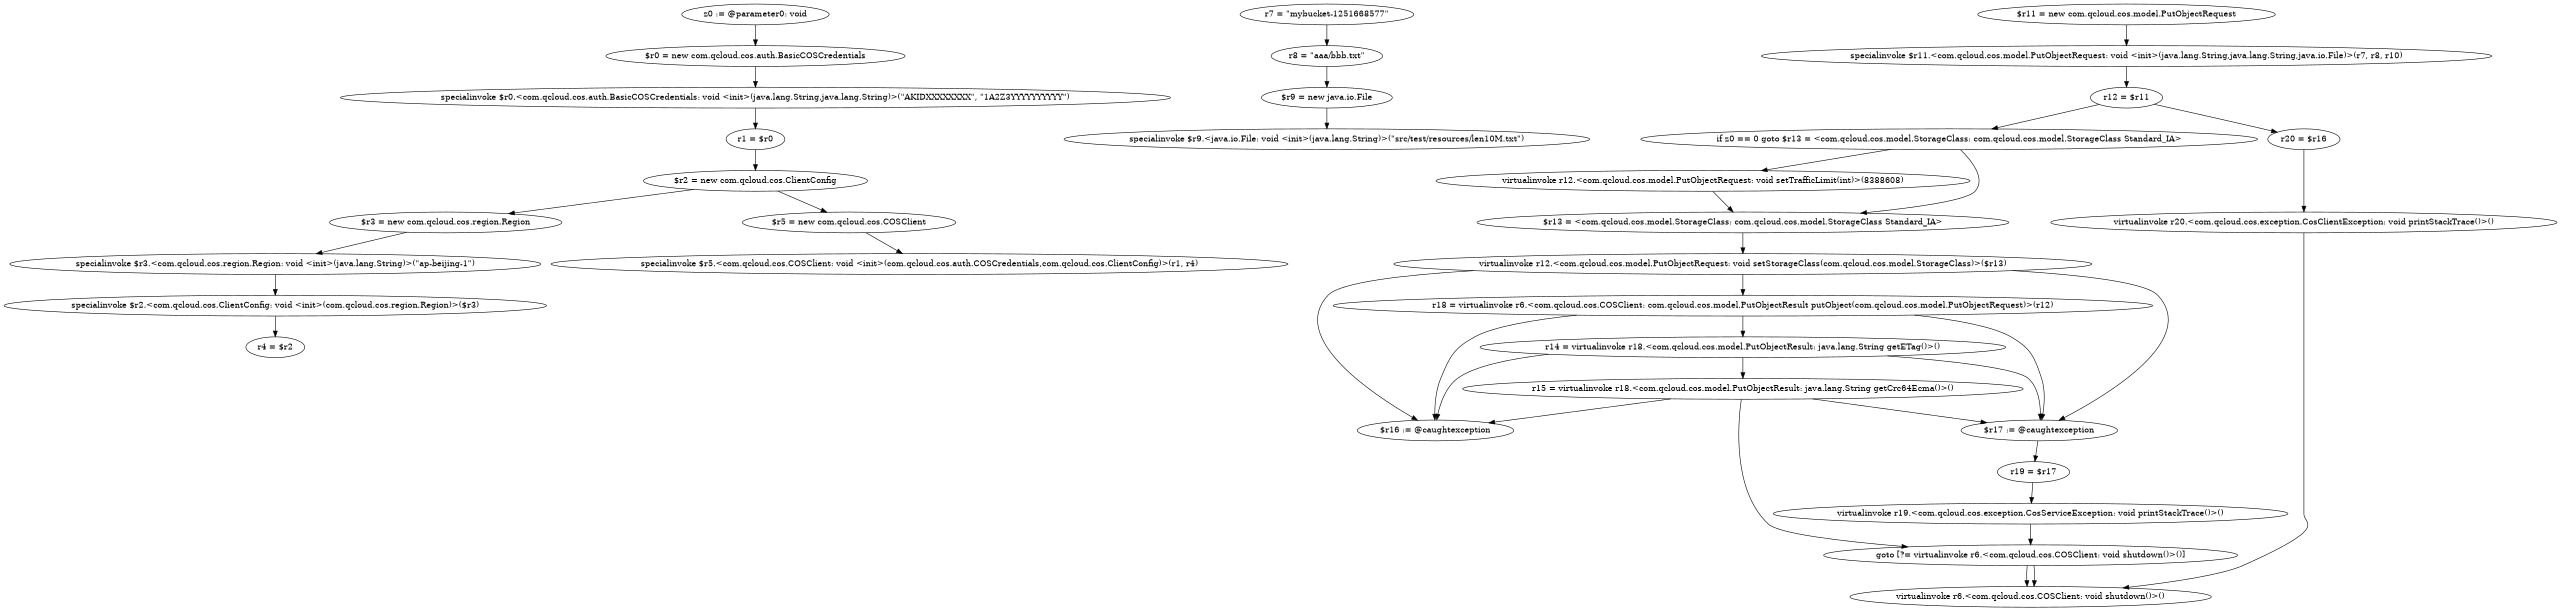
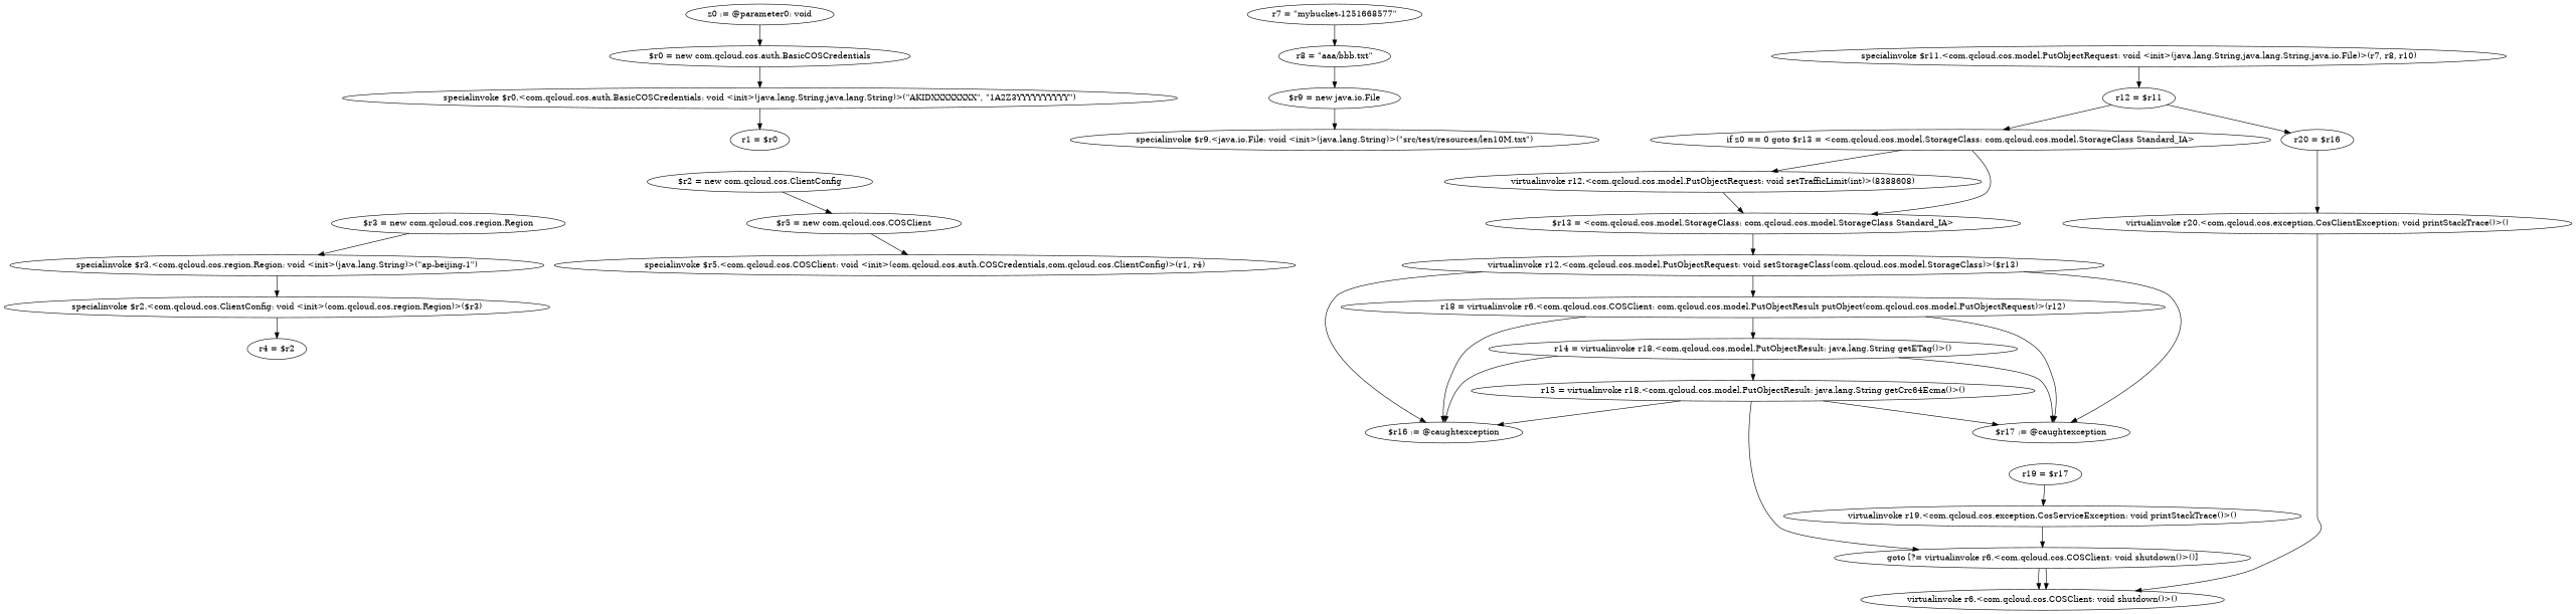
  digraph {
    n1 [label="z0 := @parameter0: void"]
    "$r0 = new com.qcloud.cos.auth.BasicCOSCredentials"
    "specialinvoke $r0.<com.qcloud.cos.auth.BasicCOSCredentials: void <init>(java.lang.String,java.lang.String)>(\"AKIDXXXXXXXX\", \"1A2Z3YYYYYYYYYY\")"
    "r1 = $r0"
    "$r2 = new com.qcloud.cos.ClientConfig"
    "$r3 = new com.qcloud.cos.region.Region"
    "$r5 = new com.qcloud.cos.COSClient"
    "specialinvoke $r3.<com.qcloud.cos.region.Region: void <init>(java.lang.String)>(\"ap-beijing-1\")"
    "specialinvoke $r2.<com.qcloud.cos.ClientConfig: void <init>(com.qcloud.cos.region.Region)>($r3)"
    "r4 = $r2"
    "specialinvoke $r5.<com.qcloud.cos.COSClient: void <init>(com.qcloud.cos.auth.COSCredentials,com.qcloud.cos.ClientConfig)>(r1, r4)"
    "r7 = \"mybucket-1251668577\""
    "r8 = \"aaa/bbb.txt\""
    "$r9 = new java.io.File"
    "specialinvoke $r9.<java.io.File: void <init>(java.lang.String)>(\"src/test/resources/len10M.txt\")"
-   "$r11 = new com.qcloud.cos.model.PutObjectRequest"
    "specialinvoke $r11.<com.qcloud.cos.model.PutObjectRequest: void <init>(java.lang.String,java.lang.String,java.io.File)>(r7, r8, r10)"
    "r12 = $r11"
    "if z0 == 0 goto $r13 = <com.qcloud.cos.model.StorageClass: com.qcloud.cos.model.StorageClass Standard_IA>"
    "r20 = $r16"
    "virtualinvoke r12.<com.qcloud.cos.model.PutObjectRequest: void setTrafficLimit(int)>(8388608)"
    "$r13 = <com.qcloud.cos.model.StorageClass: com.qcloud.cos.model.StorageClass Standard_IA>"
    "virtualinvoke r12.<com.qcloud.cos.model.PutObjectRequest: void setStorageClass(com.qcloud.cos.model.StorageClass)>($r13)"
    "r18 = virtualinvoke r6.<com.qcloud.cos.COSClient: com.qcloud.cos.model.PutObjectResult putObject(com.qcloud.cos.model.PutObjectRequest)>(r12)"
    "$r17 := @caughtexception"
    "$r16 := @caughtexception"
    "r14 = virtualinvoke r18.<com.qcloud.cos.model.PutObjectResult: java.lang.String getETag()>()"
    "r19 = $r17"
    "r15 = virtualinvoke r18.<com.qcloud.cos.model.PutObjectResult: java.lang.String getCrc64Ecma()>()"
    "goto [?= virtualinvoke r6.<com.qcloud.cos.COSClient: void shutdown()>()]"
    "virtualinvoke r6.<com.qcloud.cos.COSClient: void shutdown()>()"
    "virtualinvoke r19.<com.qcloud.cos.exception.CosServiceException: void printStackTrace()>()"
    "virtualinvoke r20.<com.qcloud.cos.exception.CosClientException: void printStackTrace()>()"
    n1 -> "$r0 = new com.qcloud.cos.auth.BasicCOSCredentials"
    "$r0 = new com.qcloud.cos.auth.BasicCOSCredentials" -> "specialinvoke $r0.<com.qcloud.cos.auth.BasicCOSCredentials: void <init>(java.lang.String,java.lang.String)>(\"AKIDXXXXXXXX\", \"1A2Z3YYYYYYYYYY\")"
    "specialinvoke $r0.<com.qcloud.cos.auth.BasicCOSCredentials: void <init>(java.lang.String,java.lang.String)>(\"AKIDXXXXXXXX\", \"1A2Z3YYYYYYYYYY\")" -> "r1 = $r0"
-   "r1 = $r0" -> "$r2 = new com.qcloud.cos.ClientConfig"
-   "$r2 = new com.qcloud.cos.ClientConfig" -> "$r3 = new com.qcloud.cos.region.Region"
    "$r2 = new com.qcloud.cos.ClientConfig" -> "$r5 = new com.qcloud.cos.COSClient"
    "$r3 = new com.qcloud.cos.region.Region" -> "specialinvoke $r3.<com.qcloud.cos.region.Region: void <init>(java.lang.String)>(\"ap-beijing-1\")"
    "$r5 = new com.qcloud.cos.COSClient" -> "specialinvoke $r5.<com.qcloud.cos.COSClient: void <init>(com.qcloud.cos.auth.COSCredentials,com.qcloud.cos.ClientConfig)>(r1, r4)"
    "specialinvoke $r3.<com.qcloud.cos.region.Region: void <init>(java.lang.String)>(\"ap-beijing-1\")" -> "specialinvoke $r2.<com.qcloud.cos.ClientConfig: void <init>(com.qcloud.cos.region.Region)>($r3)"
    "specialinvoke $r2.<com.qcloud.cos.ClientConfig: void <init>(com.qcloud.cos.region.Region)>($r3)" -> "r4 = $r2"
    "r7 = \"mybucket-1251668577\"" -> "r8 = \"aaa/bbb.txt\""
    "r8 = \"aaa/bbb.txt\"" -> "$r9 = new java.io.File"
    "$r9 = new java.io.File" -> "specialinvoke $r9.<java.io.File: void <init>(java.lang.String)>(\"src/test/resources/len10M.txt\")"
-   "$r11 = new com.qcloud.cos.model.PutObjectRequest" -> "specialinvoke $r11.<com.qcloud.cos.model.PutObjectRequest: void <init>(java.lang.String,java.lang.String,java.io.File)>(r7, r8, r10)"
    "specialinvoke $r11.<com.qcloud.cos.model.PutObjectRequest: void <init>(java.lang.String,java.lang.String,java.io.File)>(r7, r8, r10)" -> "r12 = $r11"
    "r12 = $r11" -> "if z0 == 0 goto $r13 = <com.qcloud.cos.model.StorageClass: com.qcloud.cos.model.StorageClass Standard_IA>"
    "r12 = $r11" -> "r20 = $r16"
    "if z0 == 0 goto $r13 = <com.qcloud.cos.model.StorageClass: com.qcloud.cos.model.StorageClass Standard_IA>" -> "virtualinvoke r12.<com.qcloud.cos.model.PutObjectRequest: void setTrafficLimit(int)>(8388608)"
    "if z0 == 0 goto $r13 = <com.qcloud.cos.model.StorageClass: com.qcloud.cos.model.StorageClass Standard_IA>" -> "$r13 = <com.qcloud.cos.model.StorageClass: com.qcloud.cos.model.StorageClass Standard_IA>"
    "r20 = $r16" -> "virtualinvoke r20.<com.qcloud.cos.exception.CosClientException: void printStackTrace()>()"
    "virtualinvoke r12.<com.qcloud.cos.model.PutObjectRequest: void setTrafficLimit(int)>(8388608)" -> "$r13 = <com.qcloud.cos.model.StorageClass: com.qcloud.cos.model.StorageClass Standard_IA>"
    "$r13 = <com.qcloud.cos.model.StorageClass: com.qcloud.cos.model.StorageClass Standard_IA>" -> "virtualinvoke r12.<com.qcloud.cos.model.PutObjectRequest: void setStorageClass(com.qcloud.cos.model.StorageClass)>($r13)"
    "virtualinvoke r12.<com.qcloud.cos.model.PutObjectRequest: void setStorageClass(com.qcloud.cos.model.StorageClass)>($r13)" -> "r18 = virtualinvoke r6.<com.qcloud.cos.COSClient: com.qcloud.cos.model.PutObjectResult putObject(com.qcloud.cos.model.PutObjectRequest)>(r12)"
    "virtualinvoke r12.<com.qcloud.cos.model.PutObjectRequest: void setStorageClass(com.qcloud.cos.model.StorageClass)>($r13)" -> "$r17 := @caughtexception"
    "virtualinvoke r12.<com.qcloud.cos.model.PutObjectRequest: void setStorageClass(com.qcloud.cos.model.StorageClass)>($r13)" -> "$r16 := @caughtexception"
    "r18 = virtualinvoke r6.<com.qcloud.cos.COSClient: com.qcloud.cos.model.PutObjectResult putObject(com.qcloud.cos.model.PutObjectRequest)>(r12)" -> "$r17 := @caughtexception"
    "r18 = virtualinvoke r6.<com.qcloud.cos.COSClient: com.qcloud.cos.model.PutObjectResult putObject(com.qcloud.cos.model.PutObjectRequest)>(r12)" -> "$r16 := @caughtexception"
    "r18 = virtualinvoke r6.<com.qcloud.cos.COSClient: com.qcloud.cos.model.PutObjectResult putObject(com.qcloud.cos.model.PutObjectRequest)>(r12)" -> "r14 = virtualinvoke r18.<com.qcloud.cos.model.PutObjectResult: java.lang.String getETag()>()"
-   "$r17 := @caughtexception" -> "r19 = $r17"
    "r14 = virtualinvoke r18.<com.qcloud.cos.model.PutObjectResult: java.lang.String getETag()>()" -> "$r17 := @caughtexception"
    "r14 = virtualinvoke r18.<com.qcloud.cos.model.PutObjectResult: java.lang.String getETag()>()" -> "$r16 := @caughtexception"
    "r14 = virtualinvoke r18.<com.qcloud.cos.model.PutObjectResult: java.lang.String getETag()>()" -> "r15 = virtualinvoke r18.<com.qcloud.cos.model.PutObjectResult: java.lang.String getCrc64Ecma()>()"
    "r19 = $r17" -> "virtualinvoke r19.<com.qcloud.cos.exception.CosServiceException: void printStackTrace()>()"
    "r15 = virtualinvoke r18.<com.qcloud.cos.model.PutObjectResult: java.lang.String getCrc64Ecma()>()" -> "$r17 := @caughtexception"
    "r15 = virtualinvoke r18.<com.qcloud.cos.model.PutObjectResult: java.lang.String getCrc64Ecma()>()" -> "$r16 := @caughtexception"
    "r15 = virtualinvoke r18.<com.qcloud.cos.model.PutObjectResult: java.lang.String getCrc64Ecma()>()" -> "goto [?= virtualinvoke r6.<com.qcloud.cos.COSClient: void shutdown()>()]"
    "goto [?= virtualinvoke r6.<com.qcloud.cos.COSClient: void shutdown()>()]" -> "virtualinvoke r6.<com.qcloud.cos.COSClient: void shutdown()>()"
    "goto [?= virtualinvoke r6.<com.qcloud.cos.COSClient: void shutdown()>()]" -> "virtualinvoke r6.<com.qcloud.cos.COSClient: void shutdown()>()"
    "virtualinvoke r19.<com.qcloud.cos.exception.CosServiceException: void printStackTrace()>()" -> "goto [?= virtualinvoke r6.<com.qcloud.cos.COSClient: void shutdown()>()]"
    "virtualinvoke r20.<com.qcloud.cos.exception.CosClientException: void printStackTrace()>()" -> "virtualinvoke r6.<com.qcloud.cos.COSClient: void shutdown()>()"
  }
